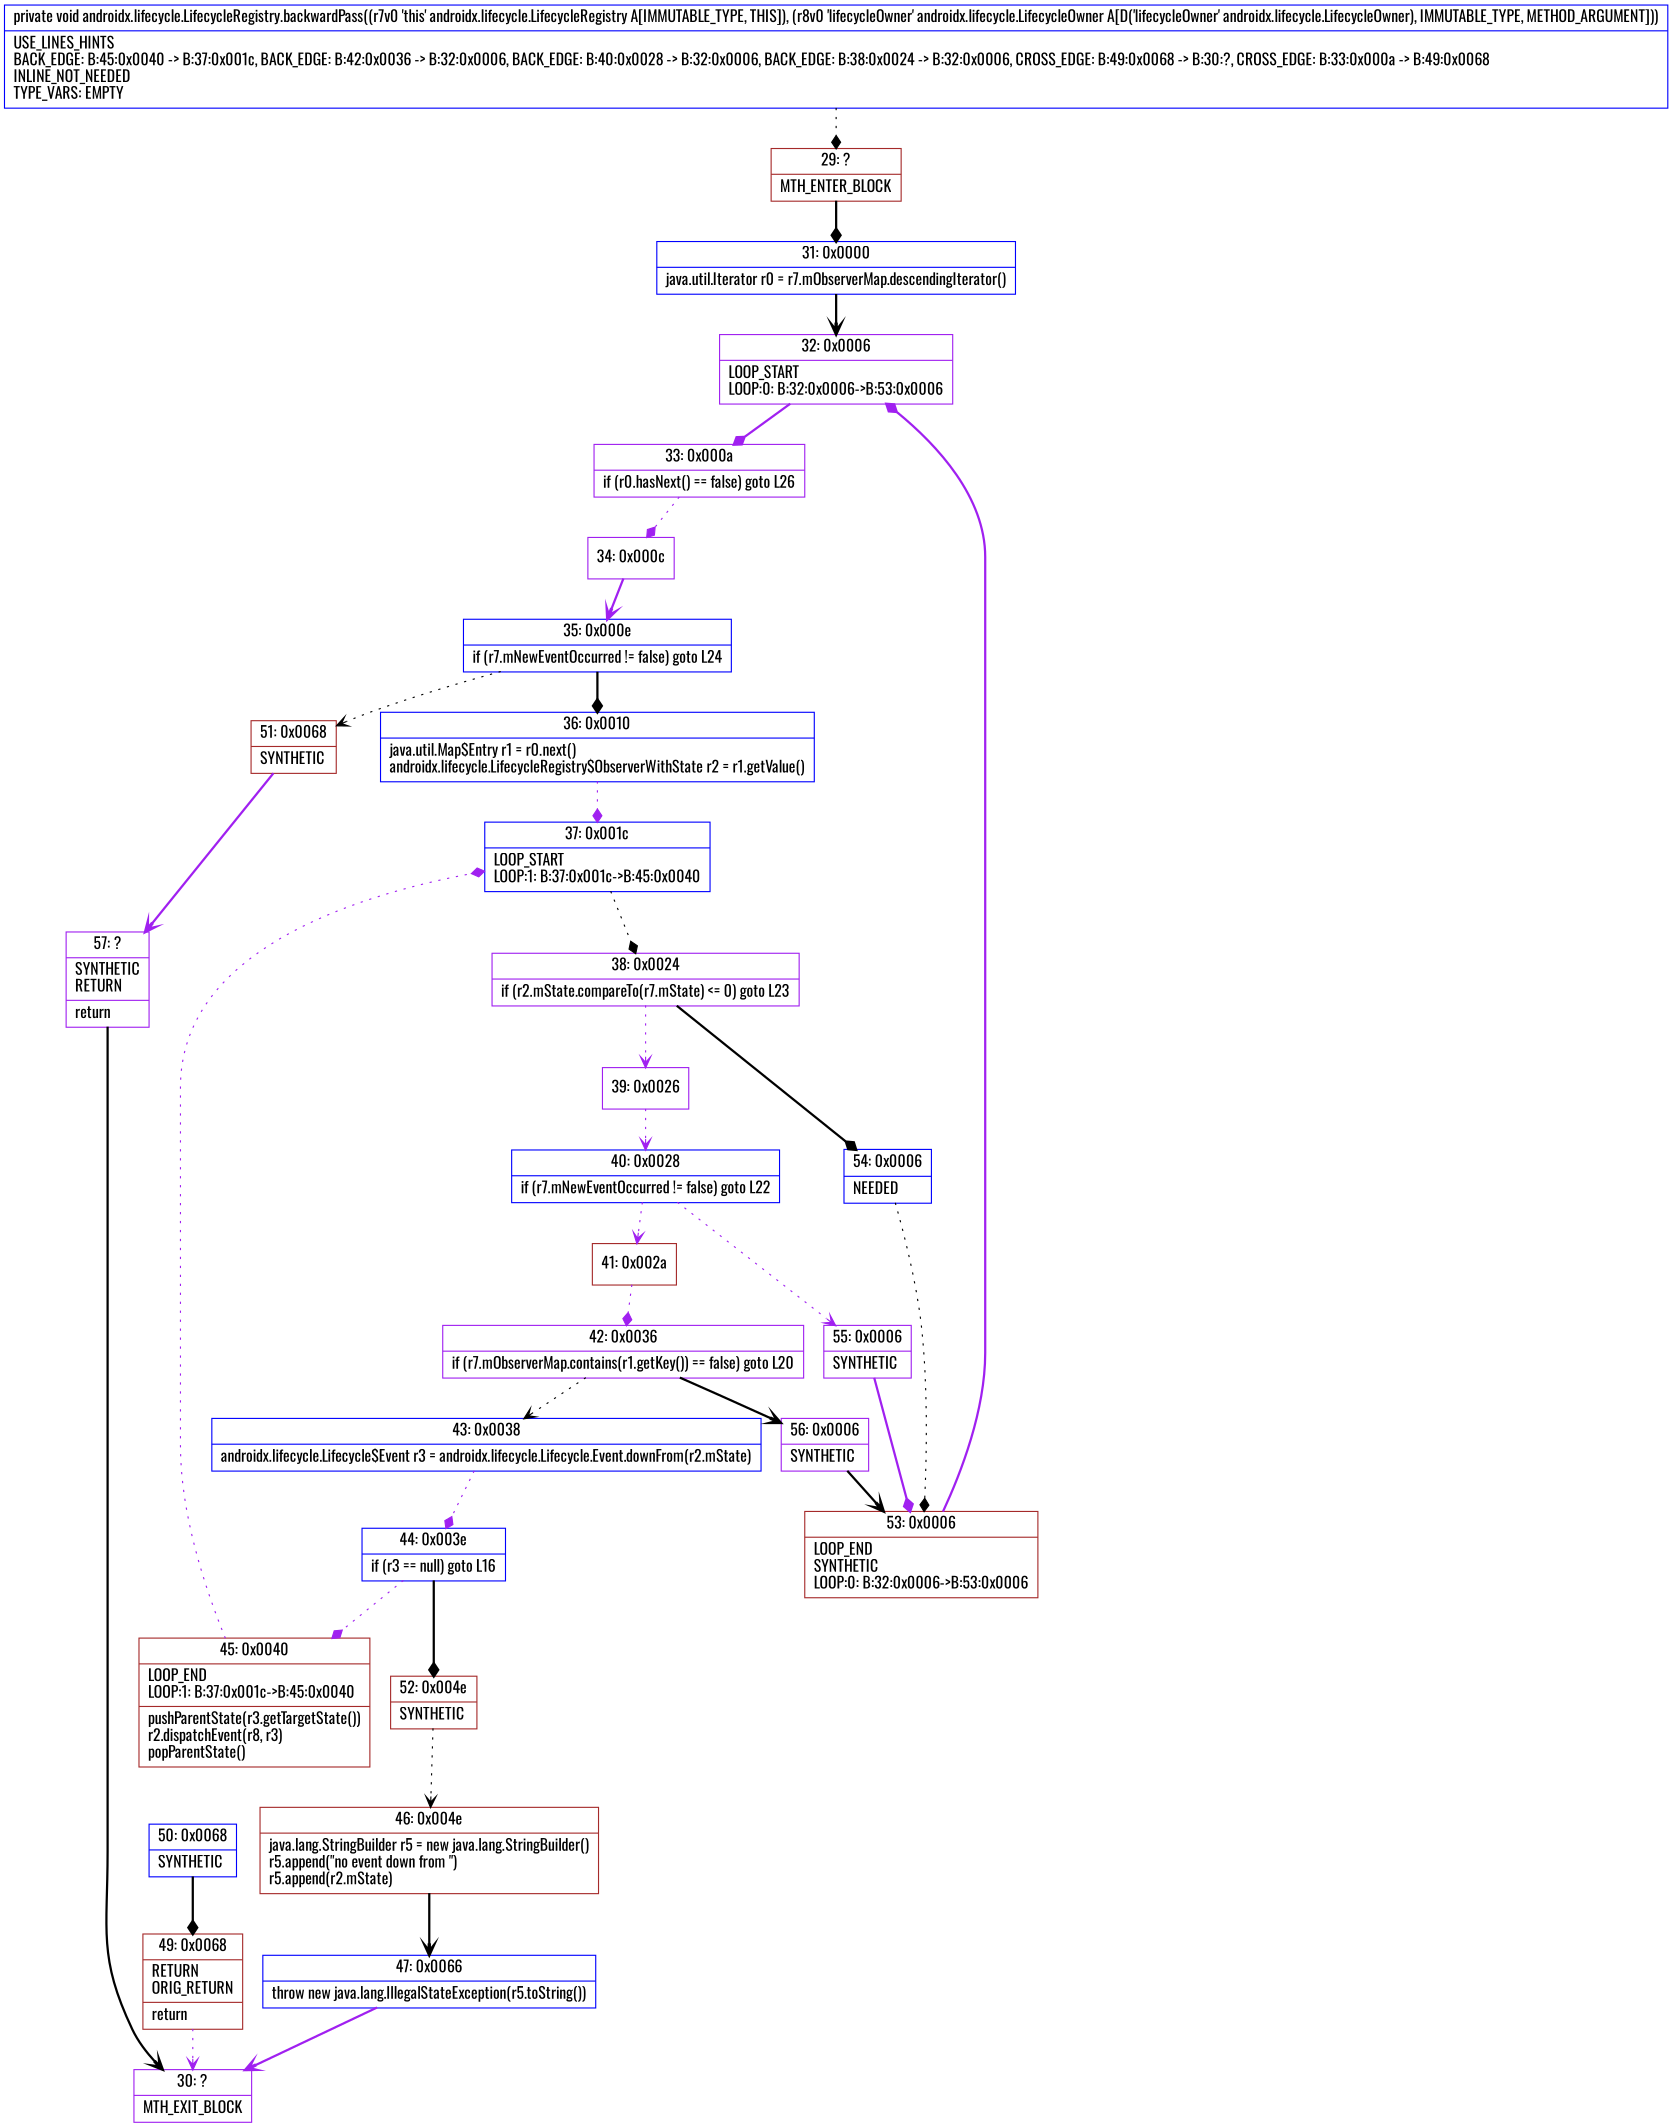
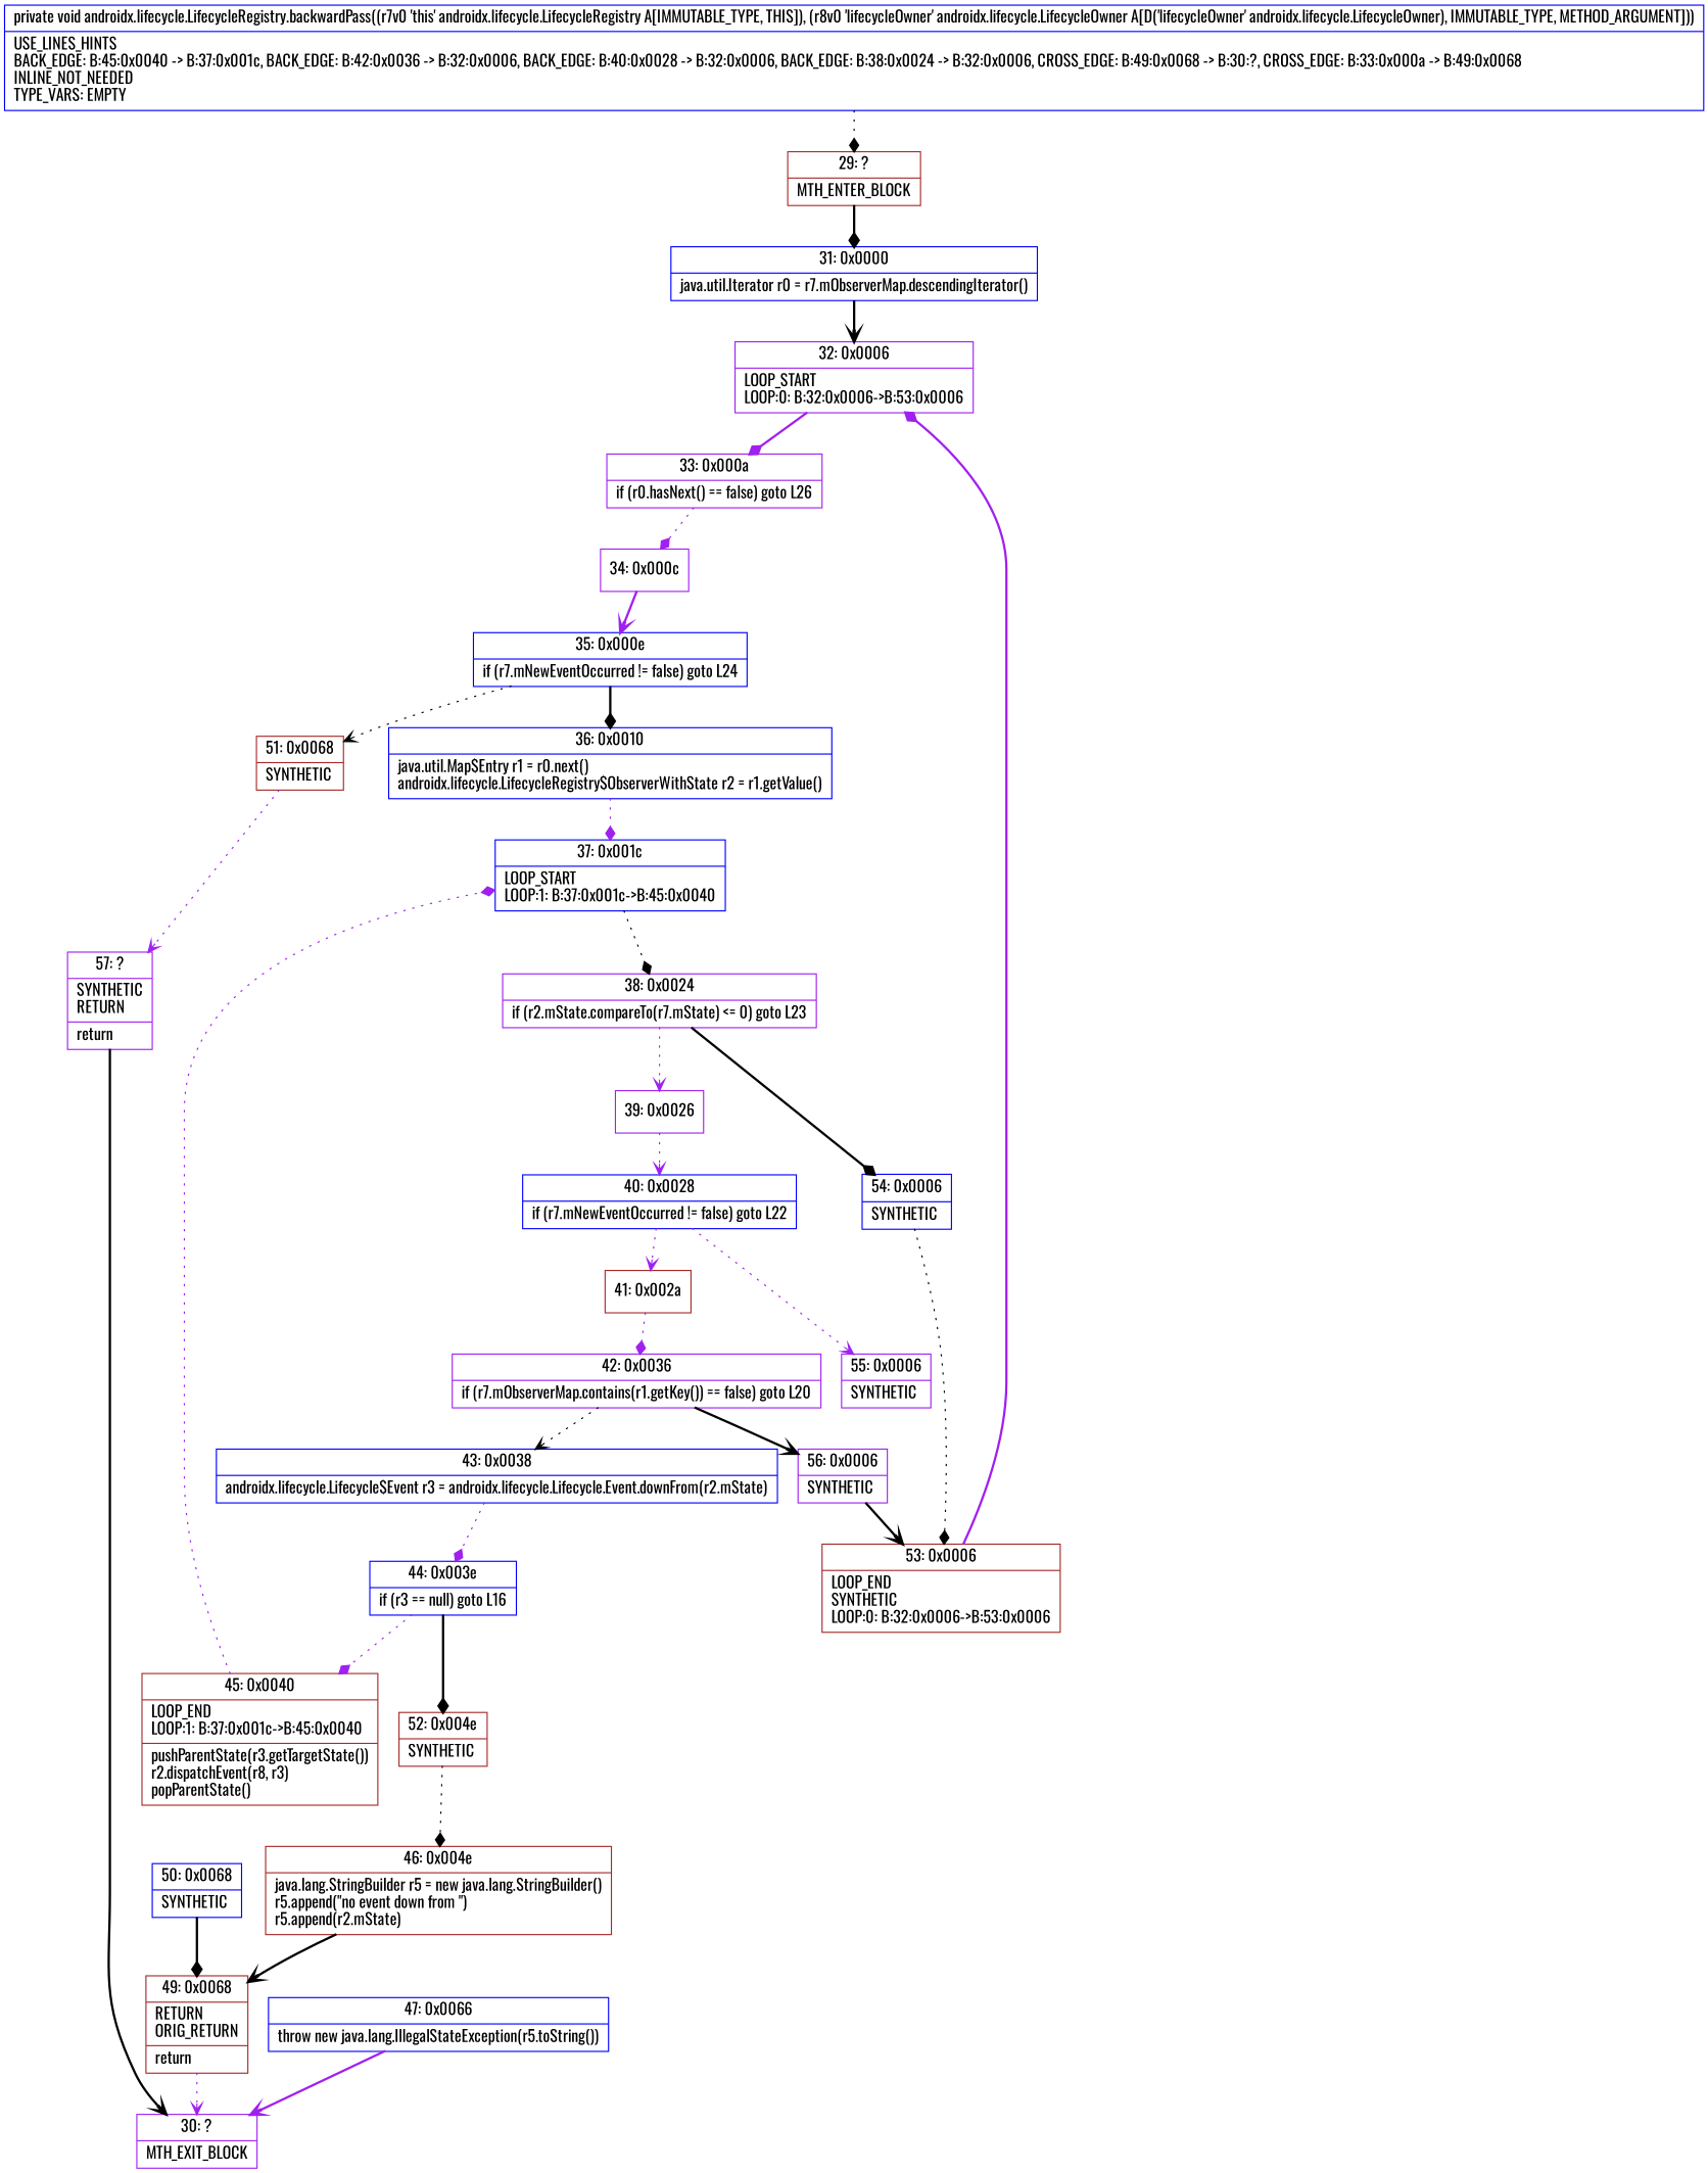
  digraph {
    fontname=Oswald
    node [color=blue fontname=Oswald shape=record]
    edge [arrowhead=diamond color=purple fontname=Oswald style=dotted]
    n1 [color=brown label="{29\:\ ?|MTH_ENTER_BLOCK\l}"]
    n2 [label="{31\:\ 0x0000|java.util.Iterator r0 = r7.mObserverMap.descendingIterator()\l}"]
    n3 [color=purple label="{32\:\ 0x0006|LOOP_START\lLOOP:0: B:32:0x0006\-\>B:53:0x0006\l}"]
    n4 [color=purple label="{33\:\ 0x000a|if (r0.hasNext() == false) goto L26\l}"]
    n5 [color=purple label="{34\:\ 0x000c}"]
    n6 [label="{35\:\ 0x000e|if (r7.mNewEventOccurred != false) goto L24\l}"]
    n7 [label="{50\:\ 0x0068|SYNTHETIC\l}"]
    n8 [color=brown label="{49\:\ 0x0068|RETURN\lORIG_RETURN\l|return\l}"]
    n9 [label="{36\:\ 0x0010|java.util.Map$Entry r1 = r0.next()\landroidx.lifecycle.LifecycleRegistry$ObserverWithState r2 = r1.getValue()\l}"]
    n10 [color=brown label="{51\:\ 0x0068|SYNTHETIC\l}"]
    n11 [label="{37\:\ 0x001c|LOOP_START\lLOOP:1: B:37:0x001c\-\>B:45:0x0040\l}"]
    n12 [color=purple label="{57\:\ ?|SYNTHETIC\lRETURN\l|return\l}"]
    n13 [color=purple label="{38\:\ 0x0024|if (r2.mState.compareTo(r7.mState) \<= 0) goto L23\l}"]
    n14 [color=purple label="{39\:\ 0x0026}"]
-   n15 [label="{54\:\ 0x0006|NEEDED\l}"]
+   n15 [label="{54\:\ 0x0006|SYNTHETIC\l}"]
    n16 [label="{40\:\ 0x0028|if (r7.mNewEventOccurred != false) goto L22\l}"]
    n17 [color=brown label="{53\:\ 0x0006|LOOP_END\lSYNTHETIC\lLOOP:0: B:32:0x0006\-\>B:53:0x0006\l}"]
    n18 [color=brown label="{41\:\ 0x002a}"]
    n19 [color=purple label="{55\:\ 0x0006|SYNTHETIC\l}"]
    n20 [color=purple label="{42\:\ 0x0036|if (r7.mObserverMap.contains(r1.getKey()) == false) goto L20\l}"]
    n21 [label="{43\:\ 0x0038|androidx.lifecycle.Lifecycle$Event r3 = androidx.lifecycle.Lifecycle.Event.downFrom(r2.mState)\l}"]
    n22 [color=purple label="{56\:\ 0x0006|SYNTHETIC\l}"]
    n23 [label="{44\:\ 0x003e|if (r3 == null) goto L16\l}"]
    n24 [color=brown label="{45\:\ 0x0040|LOOP_END\lLOOP:1: B:37:0x001c\-\>B:45:0x0040\l|pushParentState(r3.getTargetState())\lr2.dispatchEvent(r8, r3)\lpopParentState()\l}"]
    n25 [color=brown label="{52\:\ 0x004e|SYNTHETIC\l}"]
    n26 [color=brown label="{46\:\ 0x004e|java.lang.StringBuilder r5 = new java.lang.StringBuilder()\lr5.append(\"no event down from \")\lr5.append(r2.mState)\l}"]
    n27 [label="{47\:\ 0x0066|throw new java.lang.IllegalStateException(r5.toString())\l}"]
    n28 [color=purple label="{30\:\ ?|MTH_EXIT_BLOCK\l}"]
    n29 [label="{private void androidx.lifecycle.LifecycleRegistry.backwardPass((r7v0 'this' androidx.lifecycle.LifecycleRegistry A[IMMUTABLE_TYPE, THIS]), (r8v0 'lifecycleOwner' androidx.lifecycle.LifecycleOwner A[D('lifecycleOwner' androidx.lifecycle.LifecycleOwner), IMMUTABLE_TYPE, METHOD_ARGUMENT]))  | USE_LINES_HINTS\lBACK_EDGE: B:45:0x0040 \-\> B:37:0x001c, BACK_EDGE: B:42:0x0036 \-\> B:32:0x0006, BACK_EDGE: B:40:0x0028 \-\> B:32:0x0006, BACK_EDGE: B:38:0x0024 \-\> B:32:0x0006, CROSS_EDGE: B:49:0x0068 \-\> B:30:?, CROSS_EDGE: B:33:0x000a \-\> B:49:0x0068\lINLINE_NOT_NEEDED\lTYPE_VARS: EMPTY\l}"]
    n1 -> n2 [color=black style=bold]
    n2 -> n3 [arrowhead=vee color=black style=bold]
    n3 -> n4 [style=bold]
    n4 -> n5
    n5 -> n6 [arrowhead=vee style=bold]
    n6 -> n9 [color=black style=bold]
    n6 -> n10 [arrowhead=vee color=black]
    n7 -> n8 [color=black style=bold]
    n8 -> n28 [arrowhead=vee]
    n9 -> n11
-   n10 -> n12 [arrowhead=vee style=bold]
+   n10 -> n12 [arrowhead=vee]
    n11 -> n13 [color=black]
    n12 -> n28 [arrowhead=vee color=black style=bold]
    n13 -> n14 [arrowhead=vee]
    n13 -> n15 [color=black style=bold]
    n14 -> n16 [arrowhead=vee]
    n15 -> n17 [color=black]
    n16 -> n18 [arrowhead=vee]
    n16 -> n19 [arrowhead=vee]
    n17 -> n3 [style=bold]
    n18 -> n20
-   n19 -> n17 [style=bold]
    n20 -> n21 [arrowhead=vee color=black]
    n20 -> n22 [arrowhead=vee color=black style=bold]
    n21 -> n23
    n22 -> n17 [arrowhead=vee color=black style=bold]
    n23 -> n24
    n23 -> n25 [color=black style=bold]
    n24 -> n11
-   n25 -> n26 [arrowhead=vee color=black]
-   n26 -> n27 [arrowhead=vee color=black style=bold]
+   n25 -> n26 [color=black]
+   n26 -> n8 [arrowhead=vee color=black style=bold]
    n27 -> n28 [arrowhead=vee style=bold]
    n29 -> n1 [color=black]
  }
